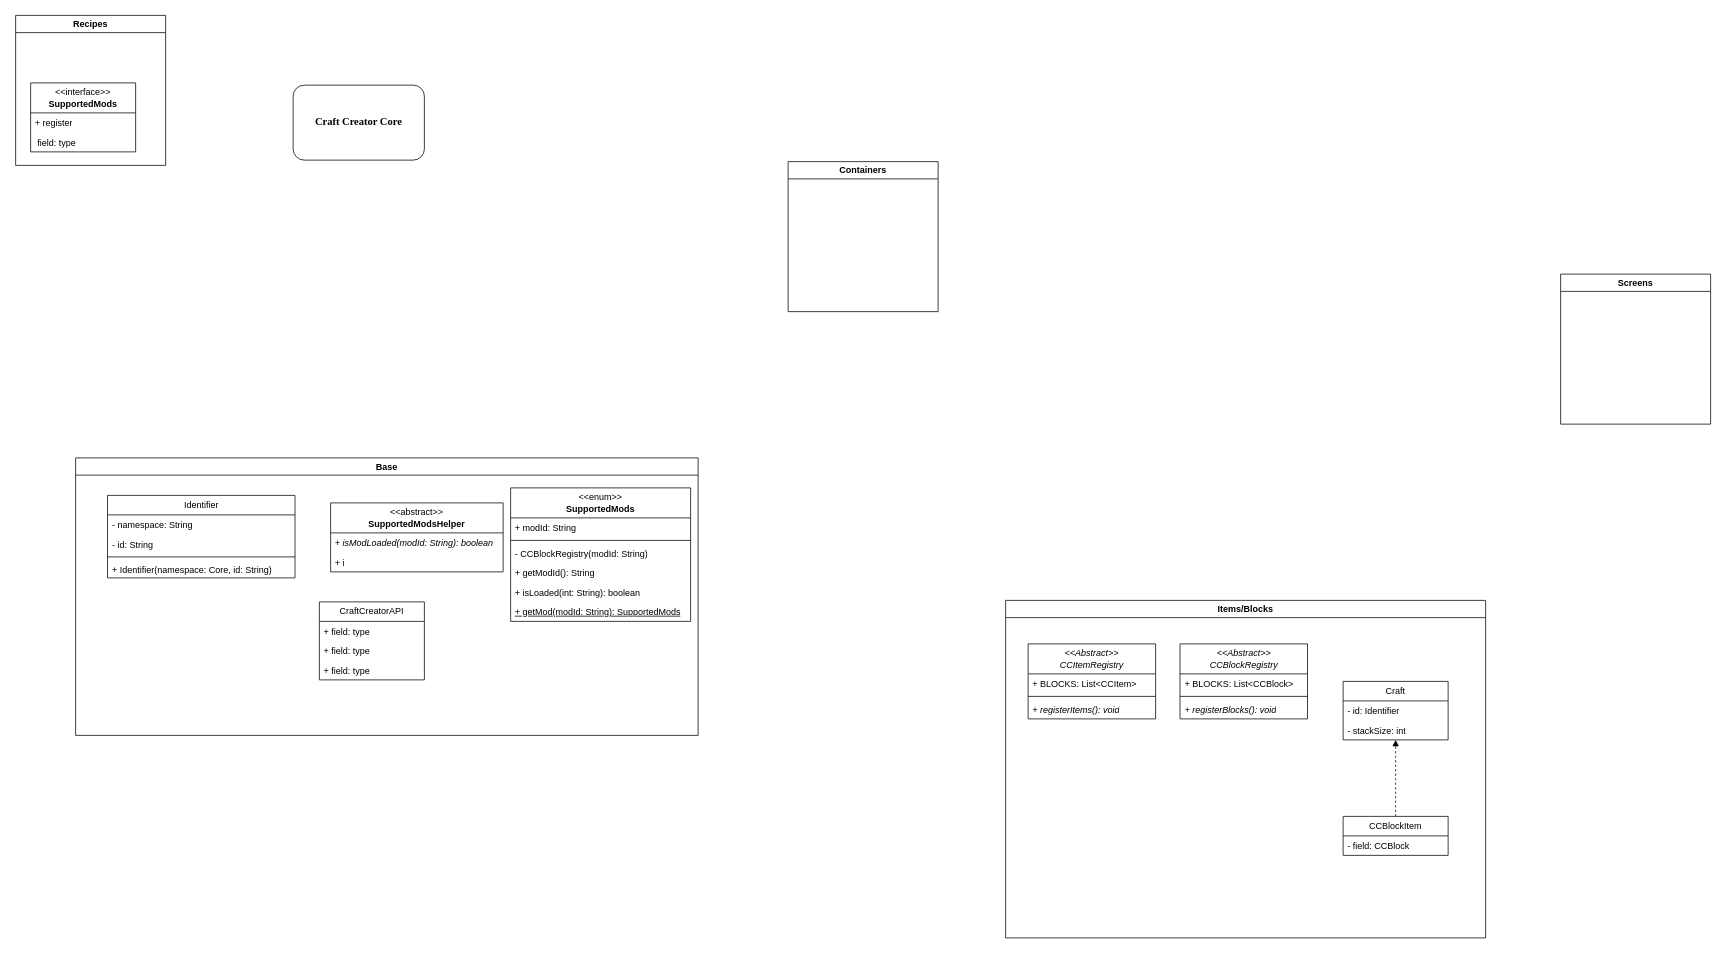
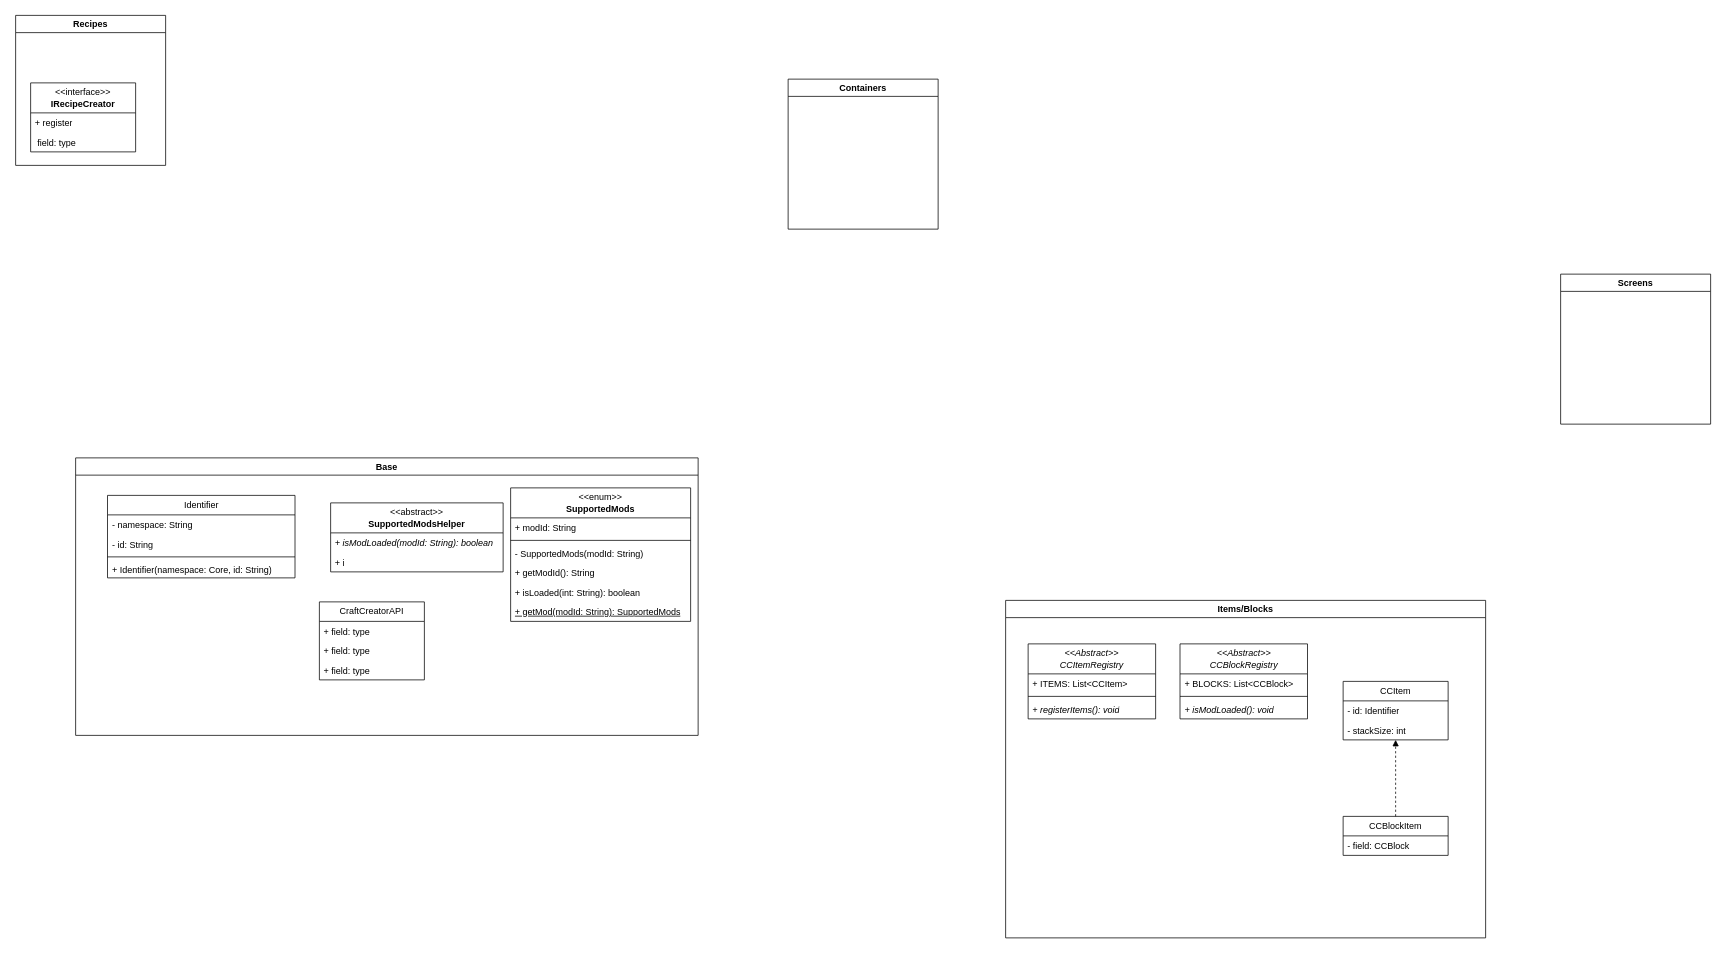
  <mxCell id="0" />
  <mxCell id="1" parent="0" />
- <mxCell id="2" value="&lt;b&gt;&lt;font style=&quot;font-size: 14px;&quot;&gt;Craft Creator Core&lt;/font&gt;&lt;/b&gt;" style="rounded=1;whiteSpace=wrap;html=1;shadow=0;labelBackgroundColor=none;strokeWidth=1;fontFamily=Verdana;fontSize=8;align=center;" vertex="1" parent="1"><mxGeometry x="390" y="113" width="175" height="100" as="geometry" /></mxCell>
  <mxCell id="3" value="Items/Blocks" style="swimlane;whiteSpace=wrap;html=1;" vertex="1" parent="1"><mxGeometry x="1340" y="800" width="640" height="450" as="geometry" /></mxCell>
  <mxCell id="4" value="&lt;i&gt;&amp;lt;&amp;lt;Abstract&amp;gt;&amp;gt;&lt;br&gt;CCItemRegistry&lt;/i&gt;" style="swimlane;fontStyle=0;childLayout=stackLayout;horizontal=1;startSize=40;fillColor=none;horizontalStack=0;resizeParent=1;resizeParentMax=0;resizeLast=0;collapsible=1;marginBottom=0;whiteSpace=wrap;html=1;" vertex="1" parent="3"><mxGeometry x="30" y="58" width="170" height="100" as="geometry" /></mxCell>
- <mxCell id="5" value="+ BLOCKS: List&amp;lt;CCItem&amp;gt;" style="text;strokeColor=none;fillColor=none;align=left;verticalAlign=top;spacingLeft=4;spacingRight=4;overflow=hidden;rotatable=0;points=[[0,0.5],[1,0.5]];portConstraint=eastwest;whiteSpace=wrap;html=1;" vertex="1" parent="4"><mxGeometry y="40" width="170" height="26" as="geometry" /></mxCell>
+ <mxCell id="5" value="+ ITEMS: List&amp;lt;CCItem&amp;gt;" style="text;strokeColor=none;fillColor=none;align=left;verticalAlign=top;spacingLeft=4;spacingRight=4;overflow=hidden;rotatable=0;points=[[0,0.5],[1,0.5]];portConstraint=eastwest;whiteSpace=wrap;html=1;" vertex="1" parent="4"><mxGeometry y="40" width="170" height="26" as="geometry" /></mxCell>
  <mxCell id="6" value="" style="line;strokeWidth=1;fillColor=none;align=left;verticalAlign=middle;spacingTop=-1;spacingLeft=3;spacingRight=3;rotatable=0;labelPosition=right;points=[];portConstraint=eastwest;strokeColor=inherit;" vertex="1" parent="4"><mxGeometry y="66" width="170" height="8" as="geometry" /></mxCell>
  <mxCell id="7" value="&lt;i&gt;+ registerItems(): void&lt;/i&gt;" style="text;strokeColor=none;fillColor=none;align=left;verticalAlign=top;spacingLeft=4;spacingRight=4;overflow=hidden;rotatable=0;points=[[0,0.5],[1,0.5]];portConstraint=eastwest;whiteSpace=wrap;html=1;" vertex="1" parent="4"><mxGeometry y="74" width="170" height="26" as="geometry" /></mxCell>
  <mxCell id="8" value="&lt;i&gt;&amp;lt;&amp;lt;Abstract&amp;gt;&amp;gt;&lt;br&gt;CCBlockRegistry&lt;/i&gt;" style="swimlane;fontStyle=0;childLayout=stackLayout;horizontal=1;startSize=40;fillColor=none;horizontalStack=0;resizeParent=1;resizeParentMax=0;resizeLast=0;collapsible=1;marginBottom=0;whiteSpace=wrap;html=1;" vertex="1" parent="3"><mxGeometry x="232.5" y="58" width="170" height="100" as="geometry" /></mxCell>
  <mxCell id="9" value="+ BLOCKS: List&amp;lt;CCBlock&amp;gt;" style="text;strokeColor=none;fillColor=none;align=left;verticalAlign=top;spacingLeft=4;spacingRight=4;overflow=hidden;rotatable=0;points=[[0,0.5],[1,0.5]];portConstraint=eastwest;whiteSpace=wrap;html=1;" vertex="1" parent="8"><mxGeometry y="40" width="170" height="26" as="geometry" /></mxCell>
  <mxCell id="10" value="" style="line;strokeWidth=1;fillColor=none;align=left;verticalAlign=middle;spacingTop=-1;spacingLeft=3;spacingRight=3;rotatable=0;labelPosition=right;points=[];portConstraint=eastwest;strokeColor=inherit;" vertex="1" parent="8"><mxGeometry y="66" width="170" height="8" as="geometry" /></mxCell>
- <mxCell id="11" value="&lt;i&gt;+ registerBlocks(): void&lt;/i&gt;" style="text;strokeColor=none;fillColor=none;align=left;verticalAlign=top;spacingLeft=4;spacingRight=4;overflow=hidden;rotatable=0;points=[[0,0.5],[1,0.5]];portConstraint=eastwest;whiteSpace=wrap;html=1;" vertex="1" parent="8"><mxGeometry y="74" width="170" height="26" as="geometry" /></mxCell>
+ <mxCell id="11" value="&lt;i&gt;+ isModLoaded(): void&lt;/i&gt;" style="text;strokeColor=none;fillColor=none;align=left;verticalAlign=top;spacingLeft=4;spacingRight=4;overflow=hidden;rotatable=0;points=[[0,0.5],[1,0.5]];portConstraint=eastwest;whiteSpace=wrap;html=1;" vertex="1" parent="8"><mxGeometry y="74" width="170" height="26" as="geometry" /></mxCell>
  <mxCell id="12" value="CCBlockItem" style="swimlane;fontStyle=0;childLayout=stackLayout;horizontal=1;startSize=26;fillColor=none;horizontalStack=0;resizeParent=1;resizeParentMax=0;resizeLast=0;collapsible=1;marginBottom=0;whiteSpace=wrap;html=1;" vertex="1" parent="3"><mxGeometry x="450" y="288" width="140" height="52" as="geometry" /></mxCell>
  <mxCell id="13" value="- field: CCBlock" style="text;strokeColor=none;fillColor=none;align=left;verticalAlign=top;spacingLeft=4;spacingRight=4;overflow=hidden;rotatable=0;points=[[0,0.5],[1,0.5]];portConstraint=eastwest;whiteSpace=wrap;html=1;" vertex="1" parent="12"><mxGeometry y="26" width="140" height="26" as="geometry" /></mxCell>
- <mxCell id="14" value="Craft" style="swimlane;fontStyle=0;childLayout=stackLayout;horizontal=1;startSize=26;fillColor=none;horizontalStack=0;resizeParent=1;resizeParentMax=0;resizeLast=0;collapsible=1;marginBottom=0;whiteSpace=wrap;html=1;" vertex="1" parent="3"><mxGeometry x="450" y="108" width="140" height="78" as="geometry" /></mxCell>
+ <mxCell id="14" value="CCItem" style="swimlane;fontStyle=0;childLayout=stackLayout;horizontal=1;startSize=26;fillColor=none;horizontalStack=0;resizeParent=1;resizeParentMax=0;resizeLast=0;collapsible=1;marginBottom=0;whiteSpace=wrap;html=1;" vertex="1" parent="3"><mxGeometry x="450" y="108" width="140" height="78" as="geometry" /></mxCell>
  <mxCell id="15" value="- id: Identifier" style="text;strokeColor=none;fillColor=none;align=left;verticalAlign=top;spacingLeft=4;spacingRight=4;overflow=hidden;rotatable=0;points=[[0,0.5],[1,0.5]];portConstraint=eastwest;whiteSpace=wrap;html=1;" vertex="1" parent="14"><mxGeometry y="26" width="140" height="26" as="geometry" /></mxCell>
  <mxCell id="16" value="- stackSize: int" style="text;strokeColor=none;fillColor=none;align=left;verticalAlign=top;spacingLeft=4;spacingRight=4;overflow=hidden;rotatable=0;points=[[0,0.5],[1,0.5]];portConstraint=eastwest;whiteSpace=wrap;html=1;" vertex="1" parent="14"><mxGeometry y="52" width="140" height="26" as="geometry" /></mxCell>
  <mxCell id="17" style="edgeStyle=orthogonalEdgeStyle;rounded=0;orthogonalLoop=1;jettySize=auto;html=1;exitX=0.5;exitY=0;exitDx=0;exitDy=0;curved=0;endArrow=block;endFill=1;dashed=1;" edge="1" parent="3" source="12" target="14"><mxGeometry relative="1" as="geometry" /></mxCell>
- <mxCell id="18" value="Containers" style="swimlane;whiteSpace=wrap;html=1;" vertex="1" parent="1"><mxGeometry x="1050" y="215" width="200" height="200" as="geometry" /></mxCell>
+ <mxCell id="18" value="Containers" style="swimlane;whiteSpace=wrap;html=1;" vertex="1" parent="1"><mxGeometry x="1050" y="105" width="200" height="200" as="geometry" /></mxCell>
  <mxCell id="19" value="Screens" style="swimlane;whiteSpace=wrap;html=1;" vertex="1" parent="1"><mxGeometry x="2080" y="365" width="200" height="200" as="geometry" /></mxCell>
  <mxCell id="20" value="Recipes" style="swimlane;whiteSpace=wrap;html=1;" vertex="1" parent="1"><mxGeometry x="20" y="20" width="200" height="200" as="geometry" /></mxCell>
- <mxCell id="21" value="&amp;lt;&amp;lt;interface&amp;gt;&amp;gt;&lt;br&gt;&lt;b&gt;SupportedMods&lt;/b&gt;" style="swimlane;fontStyle=0;childLayout=stackLayout;horizontal=1;startSize=40;fillColor=none;horizontalStack=0;resizeParent=1;resizeParentMax=0;resizeLast=0;collapsible=1;marginBottom=0;whiteSpace=wrap;html=1;" vertex="1" parent="20"><mxGeometry x="20" y="90" width="140" height="92" as="geometry" /></mxCell>
+ <mxCell id="21" value="&amp;lt;&amp;lt;interface&amp;gt;&amp;gt;&lt;br&gt;&lt;b&gt;IRecipeCreator&lt;/b&gt;" style="swimlane;fontStyle=0;childLayout=stackLayout;horizontal=1;startSize=40;fillColor=none;horizontalStack=0;resizeParent=1;resizeParentMax=0;resizeLast=0;collapsible=1;marginBottom=0;whiteSpace=wrap;html=1;" vertex="1" parent="20"><mxGeometry x="20" y="90" width="140" height="92" as="geometry" /></mxCell>
  <mxCell id="22" value="+ register" style="text;strokeColor=none;fillColor=none;align=left;verticalAlign=top;spacingLeft=4;spacingRight=4;overflow=hidden;rotatable=0;points=[[0,0.5],[1,0.5]];portConstraint=eastwest;whiteSpace=wrap;html=1;" vertex="1" parent="21"><mxGeometry y="40" width="140" height="26" as="geometry" /></mxCell>
  <mxCell id="23" value="&amp;nbsp;field: type" style="text;strokeColor=none;fillColor=none;align=left;verticalAlign=top;spacingLeft=4;spacingRight=4;overflow=hidden;rotatable=0;points=[[0,0.5],[1,0.5]];portConstraint=eastwest;whiteSpace=wrap;html=1;" vertex="1" parent="21"><mxGeometry y="66" width="140" height="26" as="geometry" /></mxCell>
  <mxCell id="24" value="Base" style="swimlane;whiteSpace=wrap;html=1;" vertex="1" parent="1"><mxGeometry x="100" y="610" width="830" height="370" as="geometry" /></mxCell>
  <mxCell id="25" value="Identifier" style="swimlane;fontStyle=0;childLayout=stackLayout;horizontal=1;startSize=26;fillColor=none;horizontalStack=0;resizeParent=1;resizeParentMax=0;resizeLast=0;collapsible=1;marginBottom=0;whiteSpace=wrap;html=1;" vertex="1" parent="24"><mxGeometry x="42.5" y="50" width="250" height="110" as="geometry" /></mxCell>
  <mxCell id="26" value="- namespace: String" style="text;strokeColor=none;fillColor=none;align=left;verticalAlign=top;spacingLeft=4;spacingRight=4;overflow=hidden;rotatable=0;points=[[0,0.5],[1,0.5]];portConstraint=eastwest;whiteSpace=wrap;html=1;" vertex="1" parent="25"><mxGeometry y="26" width="250" height="26" as="geometry" /></mxCell>
  <mxCell id="27" value="- id: String" style="text;strokeColor=none;fillColor=none;align=left;verticalAlign=top;spacingLeft=4;spacingRight=4;overflow=hidden;rotatable=0;points=[[0,0.5],[1,0.5]];portConstraint=eastwest;whiteSpace=wrap;html=1;" vertex="1" parent="25"><mxGeometry y="52" width="250" height="26" as="geometry" /></mxCell>
  <mxCell id="28" value="" style="line;strokeWidth=1;fillColor=none;align=left;verticalAlign=middle;spacingTop=-1;spacingLeft=3;spacingRight=3;rotatable=0;labelPosition=right;points=[];portConstraint=eastwest;strokeColor=inherit;" vertex="1" parent="25"><mxGeometry y="78" width="250" height="8" as="geometry" /></mxCell>
  <mxCell id="29" value="+ Identifier(namespace: Core, id: String)" style="text;strokeColor=none;fillColor=none;align=left;verticalAlign=top;spacingLeft=4;spacingRight=4;overflow=hidden;rotatable=0;points=[[0,0.5],[1,0.5]];portConstraint=eastwest;whiteSpace=wrap;html=1;" vertex="1" parent="25"><mxGeometry y="86" width="250" height="24" as="geometry" /></mxCell>
  <mxCell id="30" value="&amp;lt;&amp;lt;enum&amp;gt;&amp;gt;&lt;br&gt;&lt;b&gt;SupportedMods&lt;/b&gt;" style="swimlane;fontStyle=0;childLayout=stackLayout;horizontal=1;startSize=40;fillColor=none;horizontalStack=0;resizeParent=1;resizeParentMax=0;resizeLast=0;collapsible=1;marginBottom=0;whiteSpace=wrap;html=1;" vertex="1" parent="24"><mxGeometry x="580" y="40" width="240" height="178" as="geometry" /></mxCell>
  <mxCell id="31" value="+ modId: String" style="text;strokeColor=none;fillColor=none;align=left;verticalAlign=top;spacingLeft=4;spacingRight=4;overflow=hidden;rotatable=0;points=[[0,0.5],[1,0.5]];portConstraint=eastwest;whiteSpace=wrap;html=1;" vertex="1" parent="30"><mxGeometry y="40" width="240" height="26" as="geometry" /></mxCell>
  <mxCell id="32" value="" style="line;strokeWidth=1;fillColor=none;align=left;verticalAlign=middle;spacingTop=-1;spacingLeft=3;spacingRight=3;rotatable=0;labelPosition=right;points=[];portConstraint=eastwest;strokeColor=inherit;" vertex="1" parent="30"><mxGeometry y="66" width="240" height="8" as="geometry" /></mxCell>
- <mxCell id="33" value="- CCBlockRegistry(modId: String)" style="text;strokeColor=none;fillColor=none;align=left;verticalAlign=top;spacingLeft=4;spacingRight=4;overflow=hidden;rotatable=0;points=[[0,0.5],[1,0.5]];portConstraint=eastwest;whiteSpace=wrap;html=1;" vertex="1" parent="30"><mxGeometry y="74" width="240" height="26" as="geometry" /></mxCell>
+ <mxCell id="33" value="- SupportedMods(modId: String)" style="text;strokeColor=none;fillColor=none;align=left;verticalAlign=top;spacingLeft=4;spacingRight=4;overflow=hidden;rotatable=0;points=[[0,0.5],[1,0.5]];portConstraint=eastwest;whiteSpace=wrap;html=1;" vertex="1" parent="30"><mxGeometry y="74" width="240" height="26" as="geometry" /></mxCell>
  <mxCell id="34" value="+ getModId(): String" style="text;strokeColor=none;fillColor=none;align=left;verticalAlign=top;spacingLeft=4;spacingRight=4;overflow=hidden;rotatable=0;points=[[0,0.5],[1,0.5]];portConstraint=eastwest;whiteSpace=wrap;html=1;" vertex="1" parent="30"><mxGeometry y="100" width="240" height="26" as="geometry" /></mxCell>
  <mxCell id="35" value="+ isLoaded(int: String): boolean" style="text;strokeColor=none;fillColor=none;align=left;verticalAlign=top;spacingLeft=4;spacingRight=4;overflow=hidden;rotatable=0;points=[[0,0.5],[1,0.5]];portConstraint=eastwest;whiteSpace=wrap;html=1;" vertex="1" parent="30"><mxGeometry y="126" width="240" height="26" as="geometry" /></mxCell>
  <mxCell id="36" value="&lt;u&gt;+ getMod(modId: String): SupportedMods&lt;/u&gt;" style="text;strokeColor=none;fillColor=none;align=left;verticalAlign=top;spacingLeft=4;spacingRight=4;overflow=hidden;rotatable=0;points=[[0,0.5],[1,0.5]];portConstraint=eastwest;whiteSpace=wrap;html=1;" vertex="1" parent="30"><mxGeometry y="152" width="240" height="26" as="geometry" /></mxCell>
  <mxCell id="37" value="&amp;lt;&amp;lt;abstract&amp;gt;&amp;gt;&lt;br&gt;&lt;b&gt;SupportedModsHelper&lt;/b&gt;" style="swimlane;fontStyle=0;childLayout=stackLayout;horizontal=1;startSize=40;fillColor=none;horizontalStack=0;resizeParent=1;resizeParentMax=0;resizeLast=0;collapsible=1;marginBottom=0;whiteSpace=wrap;html=1;" vertex="1" parent="24"><mxGeometry x="340" y="60" width="230" height="92" as="geometry" /></mxCell>
  <mxCell id="38" value="&lt;i&gt;+ isModLoaded(modId: String): boolean&lt;/i&gt;" style="text;strokeColor=none;fillColor=none;align=left;verticalAlign=top;spacingLeft=4;spacingRight=4;overflow=hidden;rotatable=0;points=[[0,0.5],[1,0.5]];portConstraint=eastwest;whiteSpace=wrap;html=1;" vertex="1" parent="37"><mxGeometry y="40" width="230" height="26" as="geometry" /></mxCell>
  <mxCell id="39" value="+ i" style="text;strokeColor=none;fillColor=none;align=left;verticalAlign=top;spacingLeft=4;spacingRight=4;overflow=hidden;rotatable=0;points=[[0,0.5],[1,0.5]];portConstraint=eastwest;whiteSpace=wrap;html=1;" vertex="1" parent="37"><mxGeometry y="66" width="230" height="26" as="geometry" /></mxCell>
  <mxCell id="40" value="CraftCreatorAPI" style="swimlane;fontStyle=0;childLayout=stackLayout;horizontal=1;startSize=26;fillColor=none;horizontalStack=0;resizeParent=1;resizeParentMax=0;resizeLast=0;collapsible=1;marginBottom=0;whiteSpace=wrap;html=1;" vertex="1" parent="24"><mxGeometry x="325" y="192" width="140" height="104" as="geometry" /></mxCell>
  <mxCell id="41" value="+ field: type" style="text;strokeColor=none;fillColor=none;align=left;verticalAlign=top;spacingLeft=4;spacingRight=4;overflow=hidden;rotatable=0;points=[[0,0.5],[1,0.5]];portConstraint=eastwest;whiteSpace=wrap;html=1;" vertex="1" parent="40"><mxGeometry y="26" width="140" height="26" as="geometry" /></mxCell>
  <mxCell id="42" value="+ field: type" style="text;strokeColor=none;fillColor=none;align=left;verticalAlign=top;spacingLeft=4;spacingRight=4;overflow=hidden;rotatable=0;points=[[0,0.5],[1,0.5]];portConstraint=eastwest;whiteSpace=wrap;html=1;" vertex="1" parent="40"><mxGeometry y="52" width="140" height="26" as="geometry" /></mxCell>
  <mxCell id="43" value="+ field: type" style="text;strokeColor=none;fillColor=none;align=left;verticalAlign=top;spacingLeft=4;spacingRight=4;overflow=hidden;rotatable=0;points=[[0,0.5],[1,0.5]];portConstraint=eastwest;whiteSpace=wrap;html=1;" vertex="1" parent="40"><mxGeometry y="78" width="140" height="26" as="geometry" /></mxCell>
